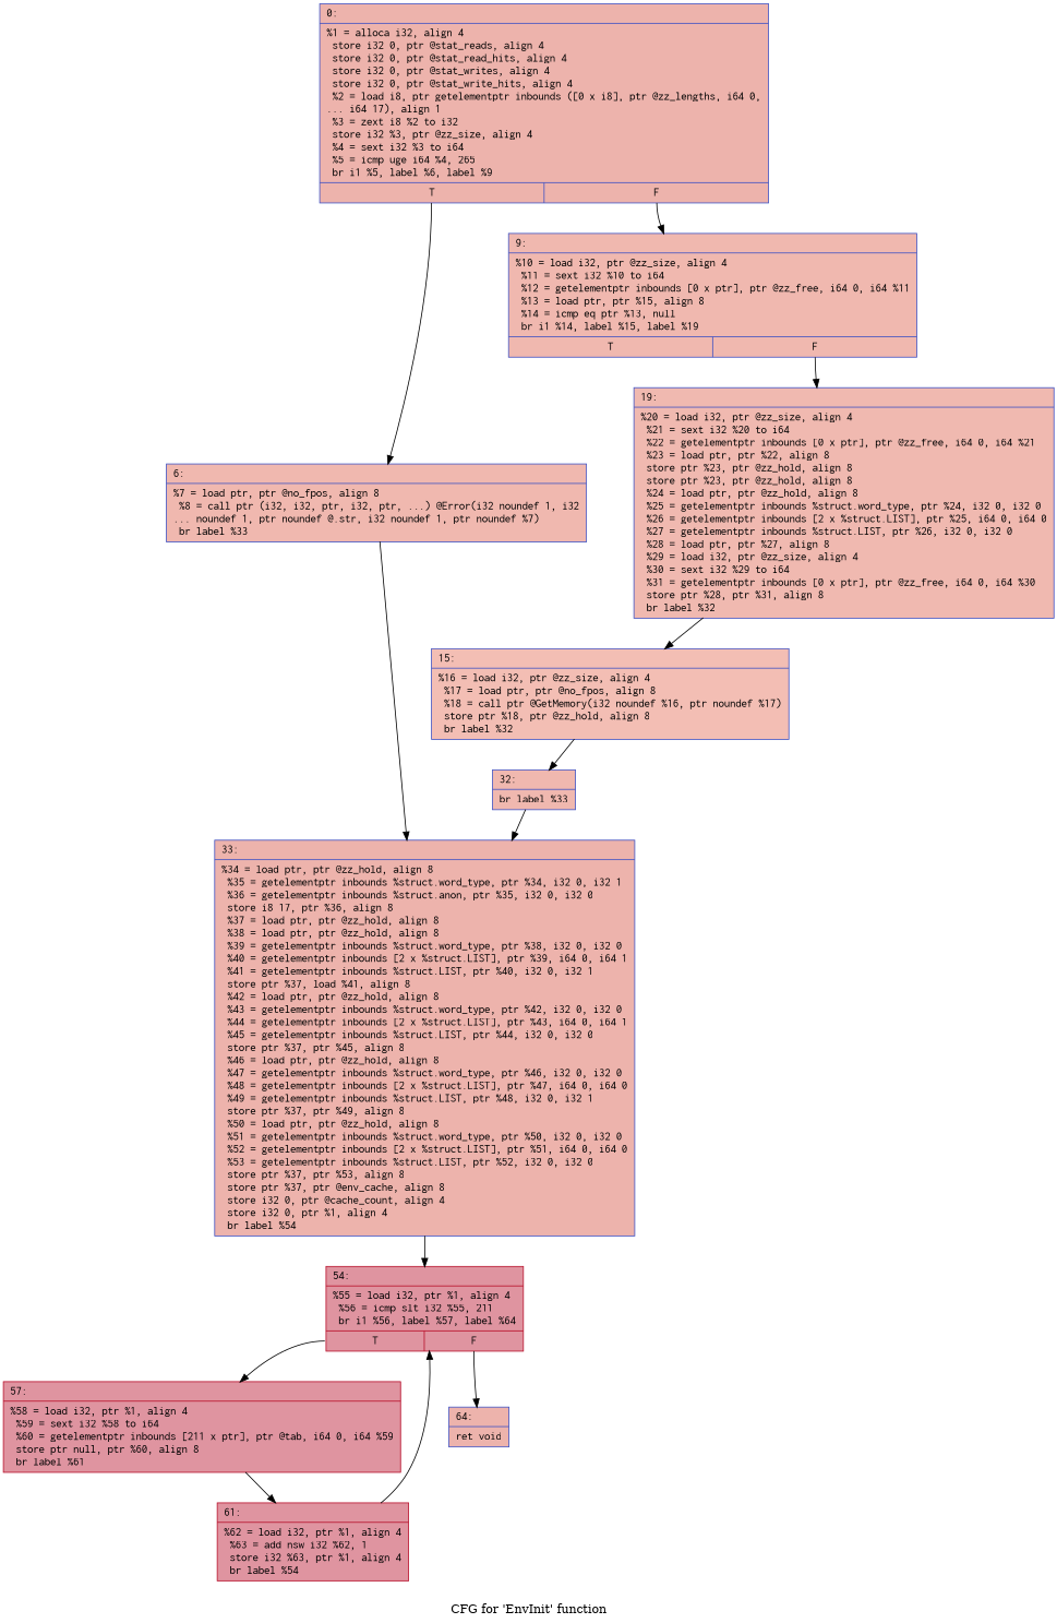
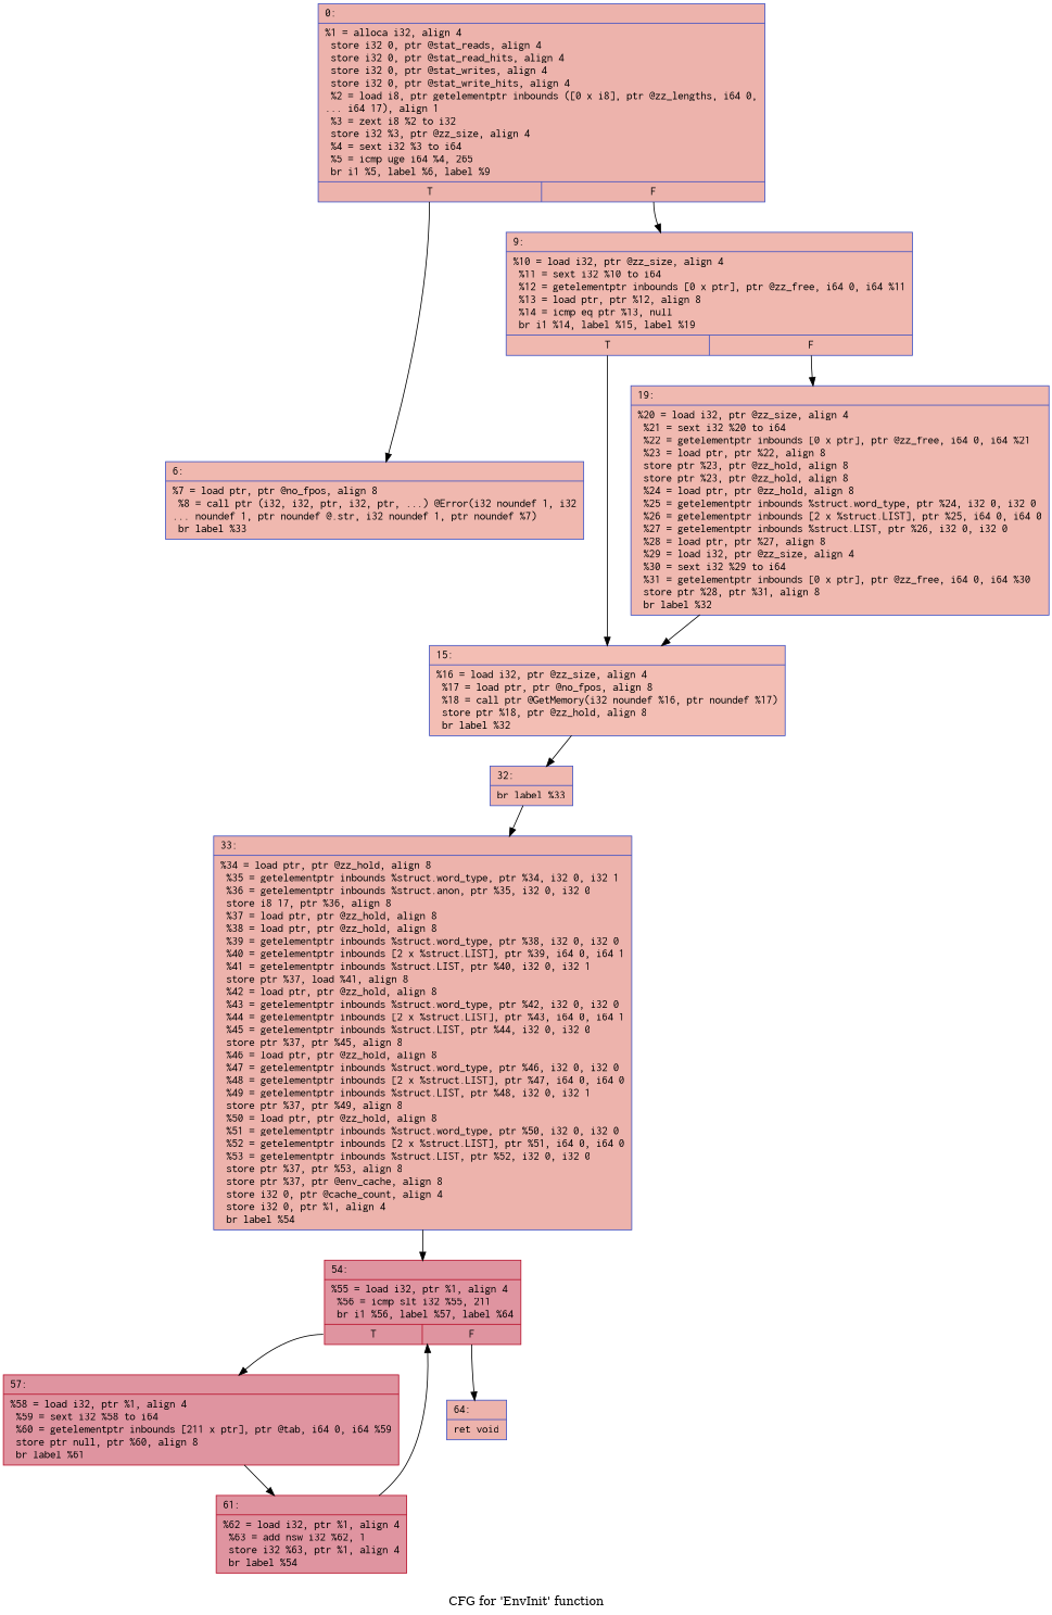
  digraph {
    label="CFG for 'EnvInit' function"
    node [color="#3d50c3ff" fillcolor="#d6524470" fontname=Courier shape=record style=filled]
    n1 [label="{0:\l|  %1 = alloca i32, align 4\l  store i32 0, ptr @stat_reads, align 4\l  store i32 0, ptr @stat_read_hits, align 4\l  store i32 0, ptr @stat_writes, align 4\l  store i32 0, ptr @stat_write_hits, align 4\l  %2 = load i8, ptr getelementptr inbounds ([0 x i8], ptr @zz_lengths, i64 0,\l... i64 17), align 1\l  %3 = zext i8 %2 to i32\l  store i32 %3, ptr @zz_size, align 4\l  %4 = sext i32 %3 to i64\l  %5 = icmp uge i64 %4, 265\l  br i1 %5, label %6, label %9\l|{<s0>T|<s1>F}}"]
    n2 [fillcolor="#dc5d4a70" label="{6:\l|  %7 = load ptr, ptr @no_fpos, align 8\l  %8 = call ptr (i32, i32, ptr, i32, ptr, ...) @Error(i32 noundef 1, i32\l... noundef 1, ptr noundef @.str, i32 noundef 1, ptr noundef %7)\l  br label %33\l}"]
-   n3 [fillcolor="#dc5d4a70" label="{9:\l|  %10 = load i32, ptr @zz_size, align 4\l  %11 = sext i32 %10 to i64\l  %12 = getelementptr inbounds [0 x ptr], ptr @zz_free, i64 0, i64 %11\l  %13 = load ptr, ptr %15, align 8\l  %14 = icmp eq ptr %13, null\l  br i1 %14, label %15, label %19\l|{<s0>T|<s1>F}}"]
+   n3 [fillcolor="#dc5d4a70" label="{9:\l|  %10 = load i32, ptr @zz_size, align 4\l  %11 = sext i32 %10 to i64\l  %12 = getelementptr inbounds [0 x ptr], ptr @zz_free, i64 0, i64 %11\l  %13 = load ptr, ptr %12, align 8\l  %14 = icmp eq ptr %13, null\l  br i1 %14, label %15, label %19\l|{<s0>T|<s1>F}}"]
    n4 [label="{33:\l|  %34 = load ptr, ptr @zz_hold, align 8\l  %35 = getelementptr inbounds %struct.word_type, ptr %34, i32 0, i32 1\l  %36 = getelementptr inbounds %struct.anon, ptr %35, i32 0, i32 0\l  store i8 17, ptr %36, align 8\l  %37 = load ptr, ptr @zz_hold, align 8\l  %38 = load ptr, ptr @zz_hold, align 8\l  %39 = getelementptr inbounds %struct.word_type, ptr %38, i32 0, i32 0\l  %40 = getelementptr inbounds [2 x %struct.LIST], ptr %39, i64 0, i64 1\l  %41 = getelementptr inbounds %struct.LIST, ptr %40, i32 0, i32 1\l  store ptr %37, load %41, align 8\l  %42 = load ptr, ptr @zz_hold, align 8\l  %43 = getelementptr inbounds %struct.word_type, ptr %42, i32 0, i32 0\l  %44 = getelementptr inbounds [2 x %struct.LIST], ptr %43, i64 0, i64 1\l  %45 = getelementptr inbounds %struct.LIST, ptr %44, i32 0, i32 0\l  store ptr %37, ptr %45, align 8\l  %46 = load ptr, ptr @zz_hold, align 8\l  %47 = getelementptr inbounds %struct.word_type, ptr %46, i32 0, i32 0\l  %48 = getelementptr inbounds [2 x %struct.LIST], ptr %47, i64 0, i64 0\l  %49 = getelementptr inbounds %struct.LIST, ptr %48, i32 0, i32 1\l  store ptr %37, ptr %49, align 8\l  %50 = load ptr, ptr @zz_hold, align 8\l  %51 = getelementptr inbounds %struct.word_type, ptr %50, i32 0, i32 0\l  %52 = getelementptr inbounds [2 x %struct.LIST], ptr %51, i64 0, i64 0\l  %53 = getelementptr inbounds %struct.LIST, ptr %52, i32 0, i32 0\l  store ptr %37, ptr %53, align 8\l  store ptr %37, ptr @env_cache, align 8\l  store i32 0, ptr @cache_count, align 4\l  store i32 0, ptr %1, align 4\l  br label %54\l}"]
    n5 [fillcolor="#e36c5570" label="{15:\l|  %16 = load i32, ptr @zz_size, align 4\l  %17 = load ptr, ptr @no_fpos, align 8\l  %18 = call ptr @GetMemory(i32 noundef %16, ptr noundef %17)\l  store ptr %18, ptr @zz_hold, align 8\l  br label %32\l}"]
    n6 [fillcolor="#de614d70" label="{19:\l|  %20 = load i32, ptr @zz_size, align 4\l  %21 = sext i32 %20 to i64\l  %22 = getelementptr inbounds [0 x ptr], ptr @zz_free, i64 0, i64 %21\l  %23 = load ptr, ptr %22, align 8\l  store ptr %23, ptr @zz_hold, align 8\l  store ptr %23, ptr @zz_hold, align 8\l  %24 = load ptr, ptr @zz_hold, align 8\l  %25 = getelementptr inbounds %struct.word_type, ptr %24, i32 0, i32 0\l  %26 = getelementptr inbounds [2 x %struct.LIST], ptr %25, i64 0, i64 0\l  %27 = getelementptr inbounds %struct.LIST, ptr %26, i32 0, i32 0\l  %28 = load ptr, ptr %27, align 8\l  %29 = load i32, ptr @zz_size, align 4\l  %30 = sext i32 %29 to i64\l  %31 = getelementptr inbounds [0 x ptr], ptr @zz_free, i64 0, i64 %30\l  store ptr %28, ptr %31, align 8\l  br label %32\l}"]
    n7 [color="#b70d28ff" fillcolor="#b70d2870" label="{54:\l|  %55 = load i32, ptr %1, align 4\l  %56 = icmp slt i32 %55, 211\l  br i1 %56, label %57, label %64\l|{<s0>T|<s1>F}}"]
    n8 [fillcolor="#dc5d4a70" label="{32:\l|  br label %33\l}"]
    n9 [color="#b70d28ff" fillcolor="#b70d2870" label="{57:\l|  %58 = load i32, ptr %1, align 4\l  %59 = sext i32 %58 to i64\l  %60 = getelementptr inbounds [211 x ptr], ptr @tab, i64 0, i64 %59\l  store ptr null, ptr %60, align 8\l  br label %61\l}"]
    n10 [label="{64:\l|  ret void\l}"]
    n11 [color="#b70d28ff" fillcolor="#b70d2870" label="{61:\l|  %62 = load i32, ptr %1, align 4\l  %63 = add nsw i32 %62, 1\l  store i32 %63, ptr %1, align 4\l  br label %54\l}"]
    n1 -> n2 [tailport=s0]
    n1 -> n3 [tailport=s1]
-   n2 -> n4
+   n3 -> n5 [tailport=s0]
    n3 -> n6 [tailport=s1]
    n4 -> n7
    n5 -> n8
    n6 -> n5
    n7 -> n9 [tailport=s0]
    n7 -> n10 [tailport=s1]
    n8 -> n4
    n9 -> n11
    n11 -> n7
  }
